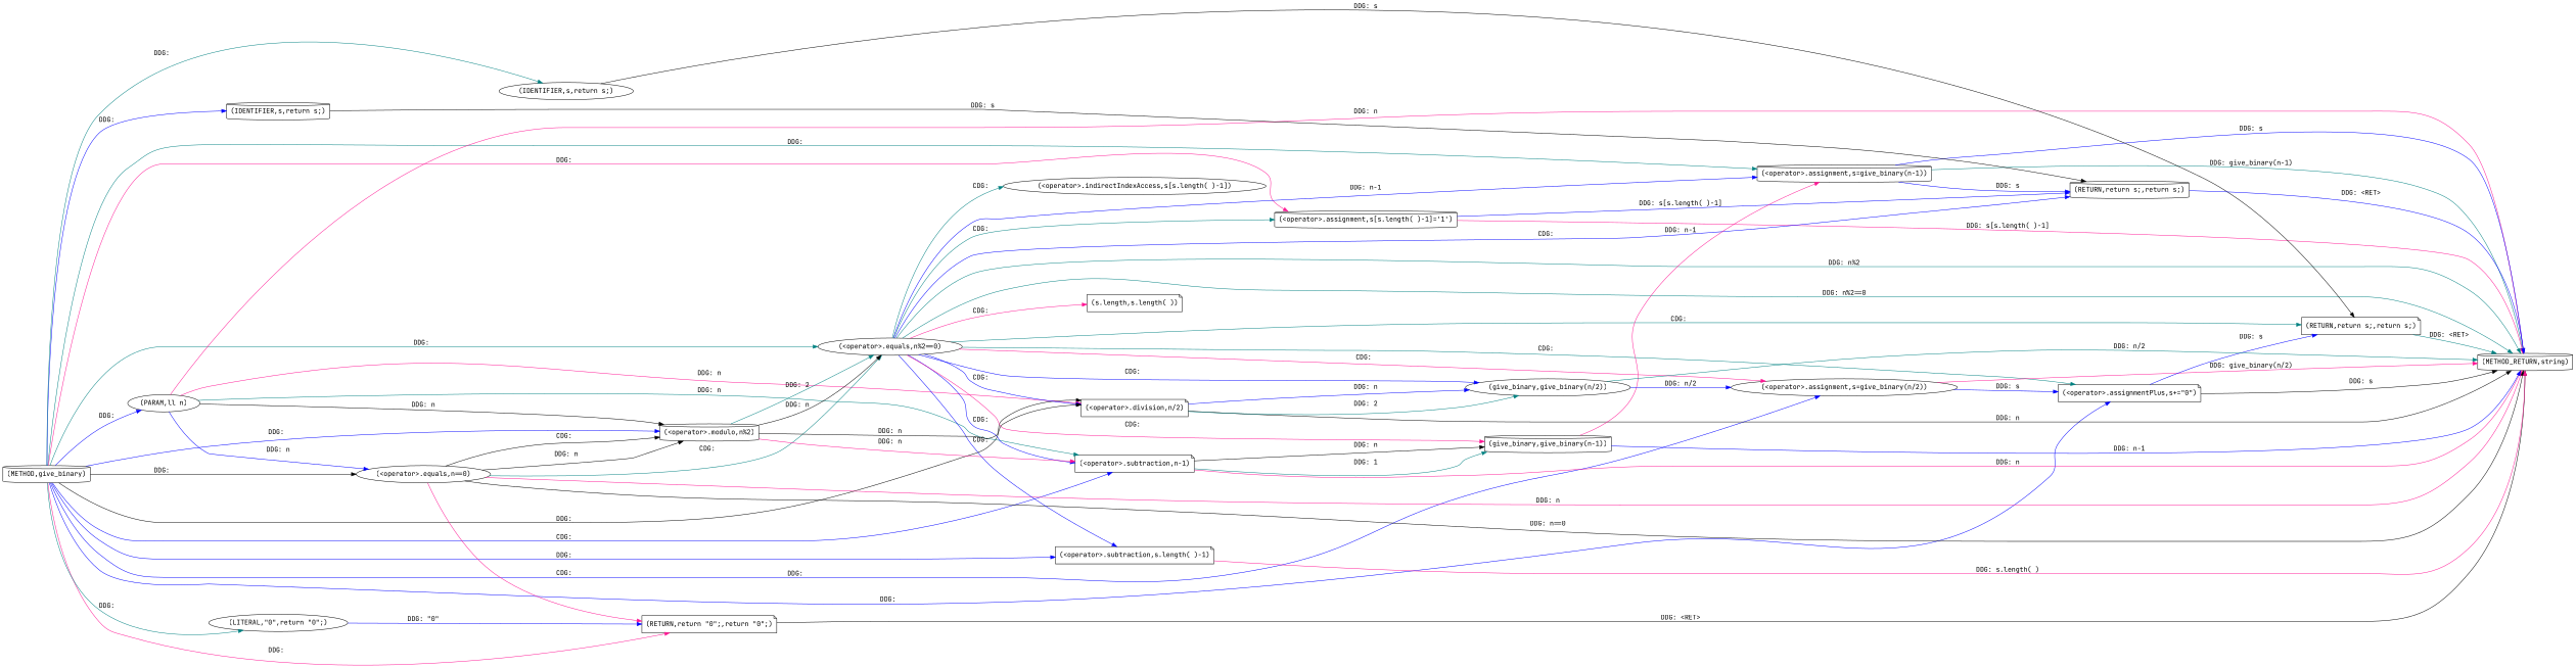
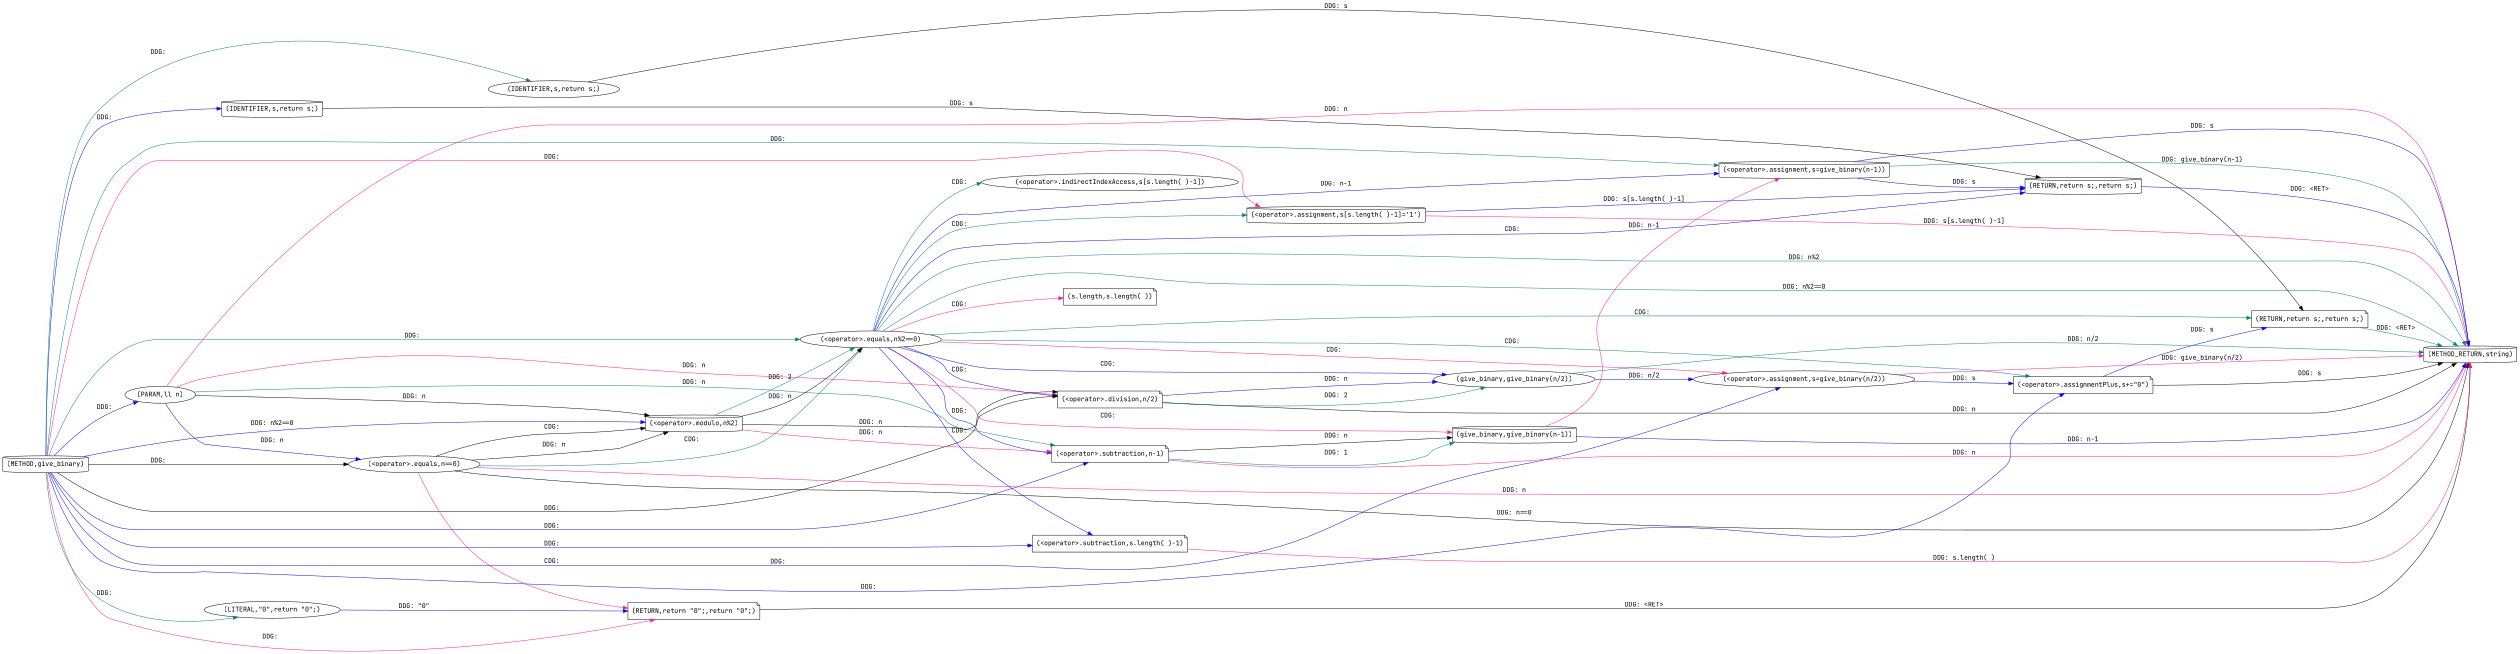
  digraph {
    fontname="JetBrains Mono"
    rankdir=LR
    node [fontname="JetBrains Mono" shape=cylinder]
    edge [color=blue fontname="JetBrains Mono"]
    n1 [label="(METHOD,give_binary)"]
    n2 [label="(PARAM,ll n)" shape=ellipse]
    n3 [label="(<operator>.assignment,s=give_binary(n-1))"]
    n4 [label="(<operator>.assignment,s[s.length( )-1]='1')"]
    n5 [label="(<operator>.equals,n==0)" shape=ellipse]
    n6 [label="(<operator>.equals,n%2==0)" shape=ellipse]
    n7 [label="(IDENTIFIER,s,return s;)"]
    n8 [label="(RETURN,return \"0\";,return \"0\";)" shape=note]
    n9 [label="(<operator>.assignment,s=give_binary(n/2))" shape=ellipse]
    n10 [label="(<operator>.assignmentPlus,s+=\"0\")" shape=note]
    n11 [label="(LITERAL,\"0\",return \"0\";)" shape=ellipse]
    n12 [label="(<operator>.modulo,n%2)"]
    n13 [label="(IDENTIFIER,s,return s;)" shape=ellipse]
    n14 [label="(<operator>.subtraction,n-1)" shape=note]
    n15 [label="(<operator>.subtraction,s.length( )-1)" shape=note]
    n16 [label="(<operator>.division,n/2)" shape=note]
    n17 [label="(METHOD_RETURN,string)"]
    n18 [label="(RETURN,return s;,return s;)"]
    n19 [label="(RETURN,return s;,return s;)" shape=note]
    n20 [label="(give_binary,give_binary(n-1))"]
    n21 [label="(give_binary,give_binary(n/2))" shape=ellipse]
    n22 [label="(<operator>.indirectIndexAccess,s[s.length( )-1])" shape=ellipse]
    n23 [label="(s.length,s.length( ))" shape=note]
    n1 -> n2 [label="DDG: "]
    n1 -> n3 [color=teal label="DDG: "]
    n1 -> n4 [color=deeppink label="DDG: "]
    n1 -> n5 [color=black label="DDG: "]
    n1 -> n6 [color=teal label="DDG: "]
    n1 -> n7 [label="DDG: "]
    n1 -> n8 [color=deeppink label="DDG: "]
    n1 -> n9 [label="DDG: "]
    n1 -> n10 [label="DDG: "]
    n1 -> n11 [color=teal label="DDG: "]
-   n1 -> n12 [label="DDG: "]
+   n1 -> n12 [label="DDG: n%2==0"]
    n1 -> n13 [color=teal label="DDG: "]
-   n1 -> n14 [label="CDG: "]
+   n1 -> n14 [label="DDG: "]
    n1 -> n15 [label="DDG: "]
    n1 -> n16 [color=black label="DDG: "]
    n2 -> n5 [label="DDG: n"]
    n2 -> n12 [color=black label="DDG: n"]
    n2 -> n14 [color=teal label="DDG: n"]
    n2 -> n16 [color=deeppink label="DDG: n"]
    n2 -> n17 [color=deeppink label="DDG: n"]
    n3 -> n17 [label="DDG: s"]
    n3 -> n17 [color=teal label="DDG: give_binary(n-1)"]
    n3 -> n18 [label="DDG: s"]
    n4 -> n17 [color=deeppink label="DDG: s[s.length( )-1]"]
    n4 -> n18 [label="DDG: s[s.length( )-1]"]
    n5 -> n6 [color=teal label="CDG: "]
    n5 -> n8 [color=deeppink label="CDG: "]
    n5 -> n12 [color=black label="DDG: n"]
    n5 -> n12 [color=black label="CDG: "]
    n5 -> n17 [color=deeppink label="DDG: n"]
    n5 -> n17 [color=black label="DDG: n==0"]
    n6 -> n3 [label="DDG: n-1"]
    n6 -> n4 [color=teal label="CDG: "]
    n6 -> n9 [color=deeppink label="CDG: "]
    n6 -> n10 [color=teal label="CDG: "]
-   n6 -> n14 [label="CDG: "]
+   n6 -> n14 [label="DDG: "]
    n6 -> n15 [label="CDG: "]
    n6 -> n16 [label="CDG: "]
    n6 -> n17 [color=teal label="DDG: n%2"]
    n6 -> n17 [color=teal label="DDG: n%2==0"]
    n6 -> n18 [label="CDG: "]
    n6 -> n19 [color=teal label="CDG: "]
    n6 -> n20 [color=deeppink label="CDG: "]
    n6 -> n21 [label="CDG: "]
    n6 -> n22 [color=teal label="CDG: "]
    n6 -> n23 [color=deeppink label="CDG: "]
    n7 -> n18 [color=black label="DDG: s"]
    n8 -> n17 [color=black label="DDG: <RET>"]
    n9 -> n10 [label="DDG: s"]
    n9 -> n17 [color=deeppink label="DDG: give_binary(n/2)"]
    n10 -> n17 [color=black label="DDG: s"]
    n10 -> n19 [label="DDG: s"]
    n11 -> n8 [label="DDG: \"0\""]
    n12 -> n6 [color=teal label="DDG: 2"]
    n12 -> n6 [color=black label="DDG: n"]
    n12 -> n14 [color=deeppink label="DDG: n"]
    n12 -> n16 [color=black label="DDG: n"]
    n13 -> n19 [color=black label="DDG: s"]
    n14 -> n17 [color=deeppink label="DDG: n"]
    n14 -> n20 [color=teal label="DDG: 1"]
    n14 -> n20 [color=black label="DDG: n"]
    n15 -> n17 [color=deeppink label="DDG: s.length( )"]
    n16 -> n17 [color=black label="DDG: n"]
    n16 -> n21 [label="DDG: n"]
    n16 -> n21 [color=teal label="DDG: 2"]
    n18 -> n17 [label="DDG: <RET>"]
    n19 -> n17 [color=teal label="DDG: <RET>"]
    n20 -> n3 [color=deeppink label="DDG: n-1"]
    n20 -> n17 [label="DDG: n-1"]
    n21 -> n9 [label="DDG: n/2"]
    n21 -> n17 [color=teal label="DDG: n/2"]
  }
